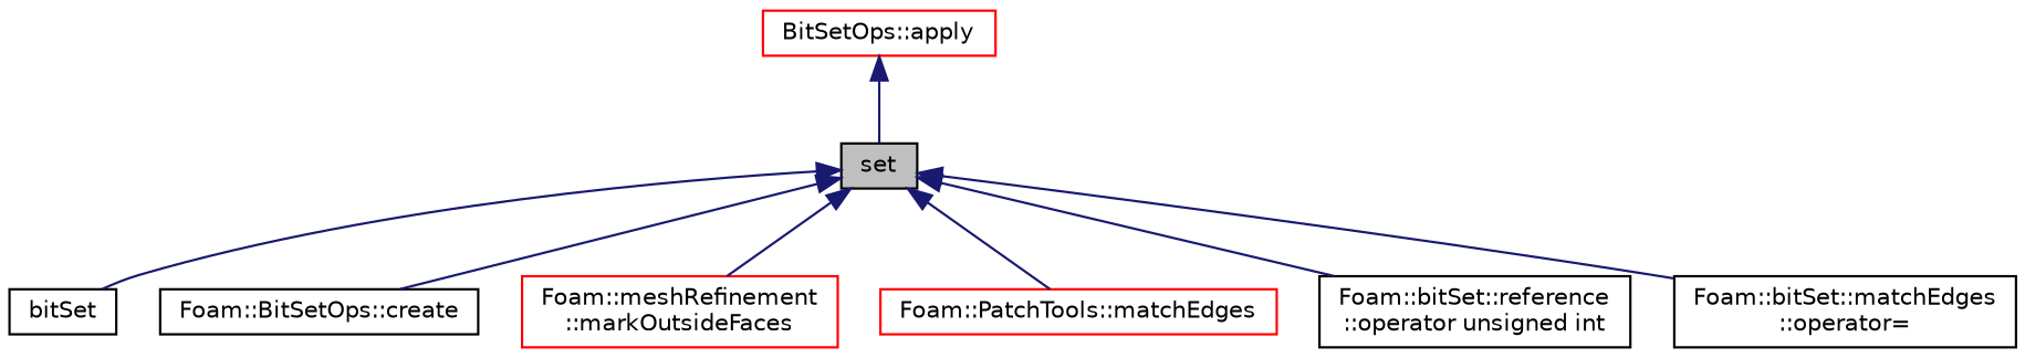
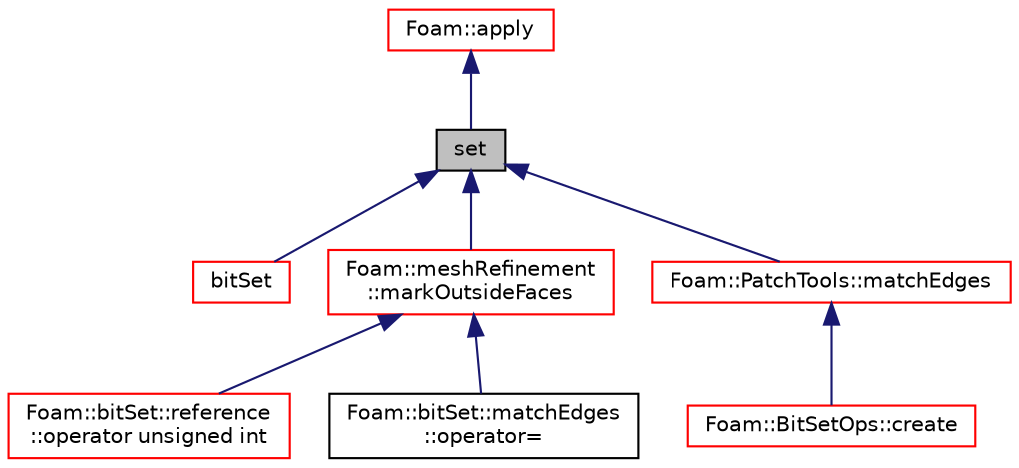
  digraph {
    rankdir=TB
    node [color=black fontname=Helvetica fontsize=10 shape=record]
    edge [color=midnightblue dir=back fontname=Helvetica fontsize=10 labelfontname=Helvetica labelfontsize=10 style=solid]
    n1 [fillcolor=grey75 fontcolor=black height=0.2 label=set style=filled width=0.4]
-   n2 [height=0.2 label=bitSet width=0.4]
-   n3 [height=0.2 label="Foam::BitSetOps::create" width=0.4]
+   n2 [color=red height=0.2 label=bitSet width=0.4]
+   n3 [color=red height=0.2 label="Foam::BitSetOps::create" width=0.4]
    n4 [color=red height=0.2 label="Foam::meshRefinement\l::markOutsideFaces" width=0.4]
    n5 [color=red height=0.2 label="Foam::PatchTools::matchEdges" width=0.4]
-   n6 [height=0.2 label="Foam::bitSet::reference\l::operator unsigned int" width=0.4]
+   n6 [color=red height=0.2 label="Foam::bitSet::reference\l::operator unsigned int" width=0.4]
    n7 [height=0.2 label="Foam::bitSet::matchEdges\l::operator=" width=0.4]
-   n8 [color=red height=0.2 label="BitSetOps::apply" width=0.4]
+   n8 [color=red height=0.2 label="Foam::apply" width=0.4]
    n1 -> n2
-   n1 -> n3
+   n5 -> n3
    n1 -> n4
    n1 -> n5
-   n1 -> n6
-   n1 -> n7
+   n4 -> n6
+   n4 -> n7
    n8 -> n1
  }
